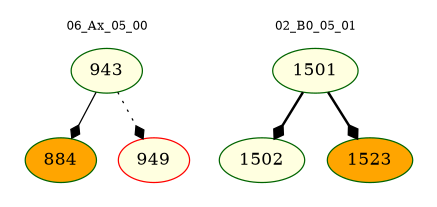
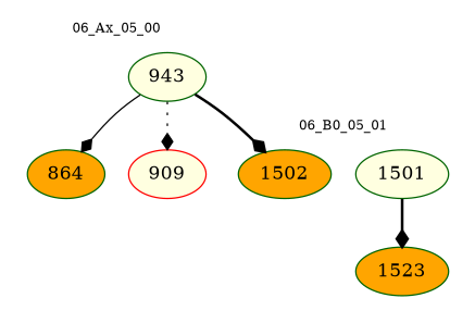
  digraph {
    node [color=darkgreen fillcolor=lightyellow style=filled]
    edge [arrowhead=diamond color=black style=bold]
    n1 [label=943]
-   n2 [fillcolor=orange label=884]
-   n3 [color=red label=949]
+   n2 [fillcolor=orange label=864]
+   n3 [color=red label=909]
    n4 [label=1501]
-   n5 [label=1502]
+   n5 [fillcolor=orange label=1502]
    n6 [fillcolor=orange label=1523]
    subgraph cluster_1 {
      color=white
      fontsize=10
      label="06_Ax_05_00"
      n1
      n2
      n3
    }
    subgraph cluster_2 {
      color=white
      fontsize=10
-     label="02_B0_05_01"
+     label="06_B0_05_01"
      n4
      n5
      n6
    }
    n1 -> n2 [style=solid]
    n1 -> n3 [style=dotted]
-   n4 -> n5
+   n1 -> n5
    n4 -> n6
  }
